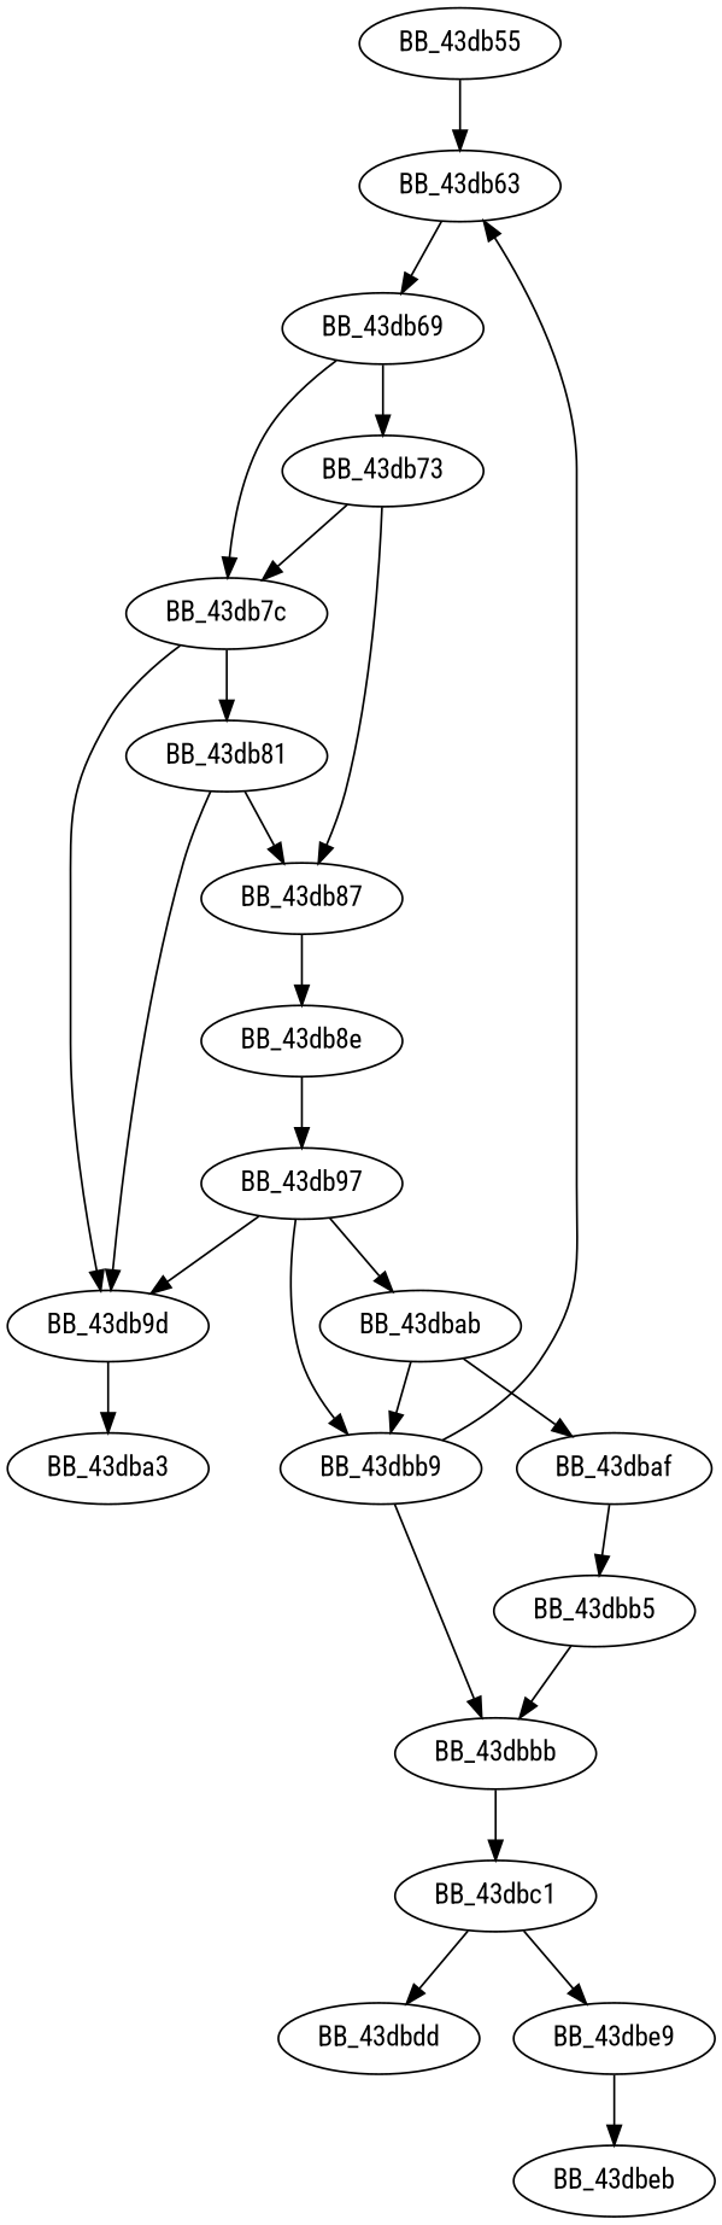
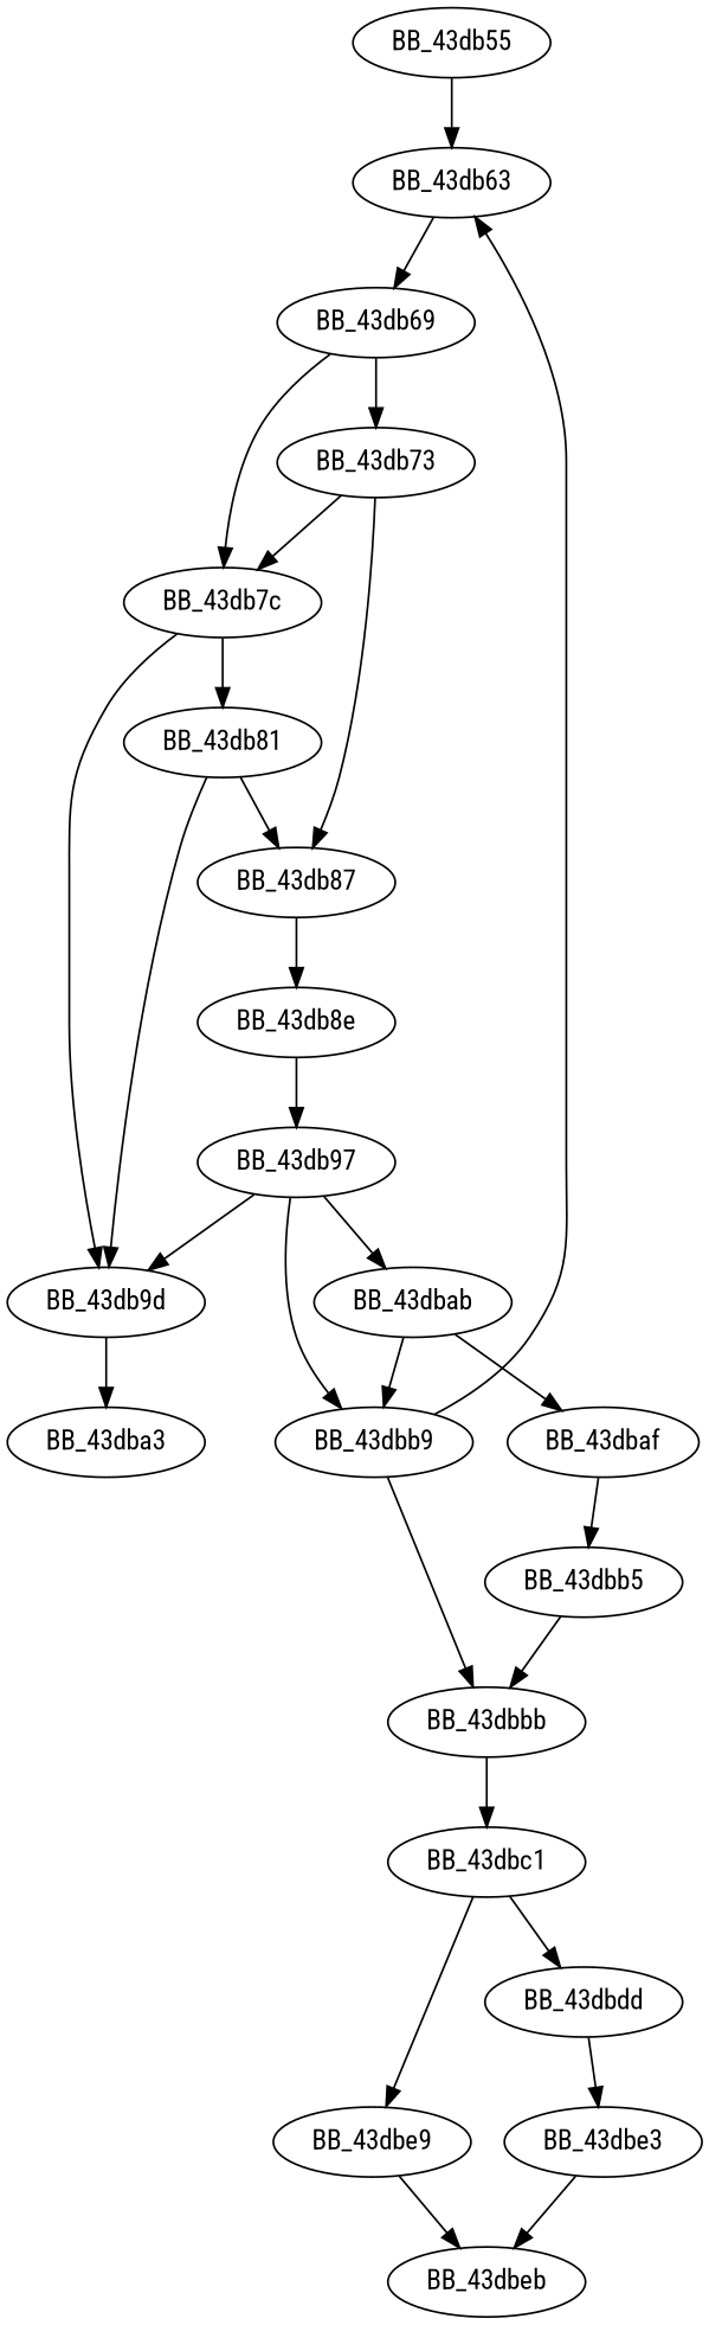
  digraph {
    fontname="Roboto Condensed"
    node [fontname="Roboto Condensed"]
    edge [fontname="Roboto Condensed"]
    BB_43db55
    BB_43db63
    BB_43db69
    BB_43db73
    BB_43db7c
    BB_43dbb9
    BB_43dbbb
    BB_43db87
    BB_43db81
    BB_43db9d
    BB_43dbc1
    BB_43db8e
    BB_43dba3
    BB_43db97
    BB_43dbab
    BB_43dbaf
    BB_43dbb5
    BB_43dbdd
    BB_43dbe9
+   BB_43dbe3
    BB_43dbeb
    BB_43db55 -> BB_43db63
    BB_43db63 -> BB_43db69
    BB_43db69 -> BB_43db73
    BB_43db69 -> BB_43db7c
    BB_43db73 -> BB_43db7c
    BB_43db73 -> BB_43db87
    BB_43db7c -> BB_43db81
    BB_43db7c -> BB_43db9d
    BB_43dbb9 -> BB_43db63
    BB_43dbb9 -> BB_43dbbb
    BB_43dbbb -> BB_43dbc1
    BB_43db87 -> BB_43db8e
    BB_43db81 -> BB_43db87
    BB_43db81 -> BB_43db9d
    BB_43db9d -> BB_43dba3
    BB_43dbc1 -> BB_43dbdd
    BB_43dbc1 -> BB_43dbe9
    BB_43db8e -> BB_43db97
    BB_43db97 -> BB_43dbb9
    BB_43db97 -> BB_43db9d
    BB_43db97 -> BB_43dbab
    BB_43dbab -> BB_43dbb9
    BB_43dbab -> BB_43dbaf
    BB_43dbaf -> BB_43dbb5
    BB_43dbb5 -> BB_43dbbb
+   BB_43dbdd -> BB_43dbe3
    BB_43dbe9 -> BB_43dbeb
+   BB_43dbe3 -> BB_43dbeb
  }
